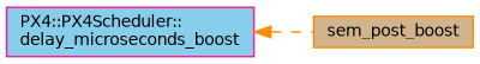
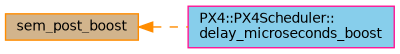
  digraph {
    rankdir=LR
    node [fontname=Helvetica fontsize=10 shape=record style=filled]
    n1 [color=darkorange fillcolor=tan fontcolor=black height=0.2 label=sem_post_boost width=0.4]
    n2 [color=deeppink fillcolor=skyblue height=0.2 label="PX4::PX4Scheduler::\ldelay_microseconds_boost" width=0.4]
-   n2 -> n1 [color=darkorange dir=back fontname=Helvetica fontsize=10 labelfontname=Helvetica labelfontsize=10 style=dashed]
+   n1 -> n2 [color=darkorange dir=back fontname=Helvetica fontsize=10 labelfontname=Helvetica labelfontsize=10 style=dashed]
  }
